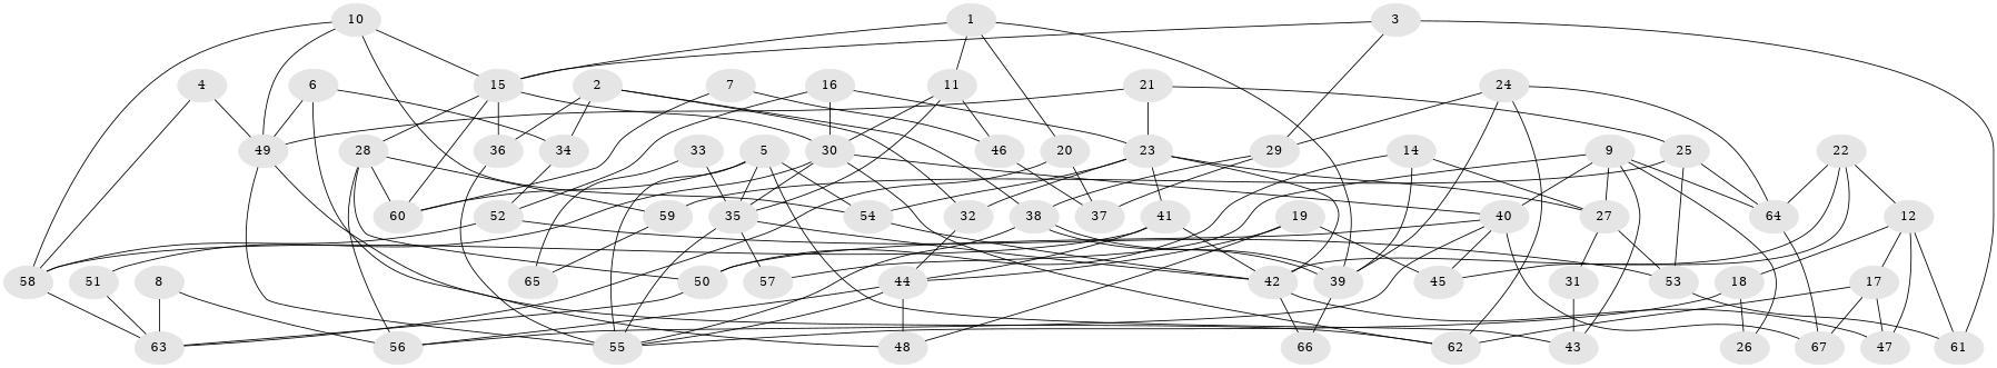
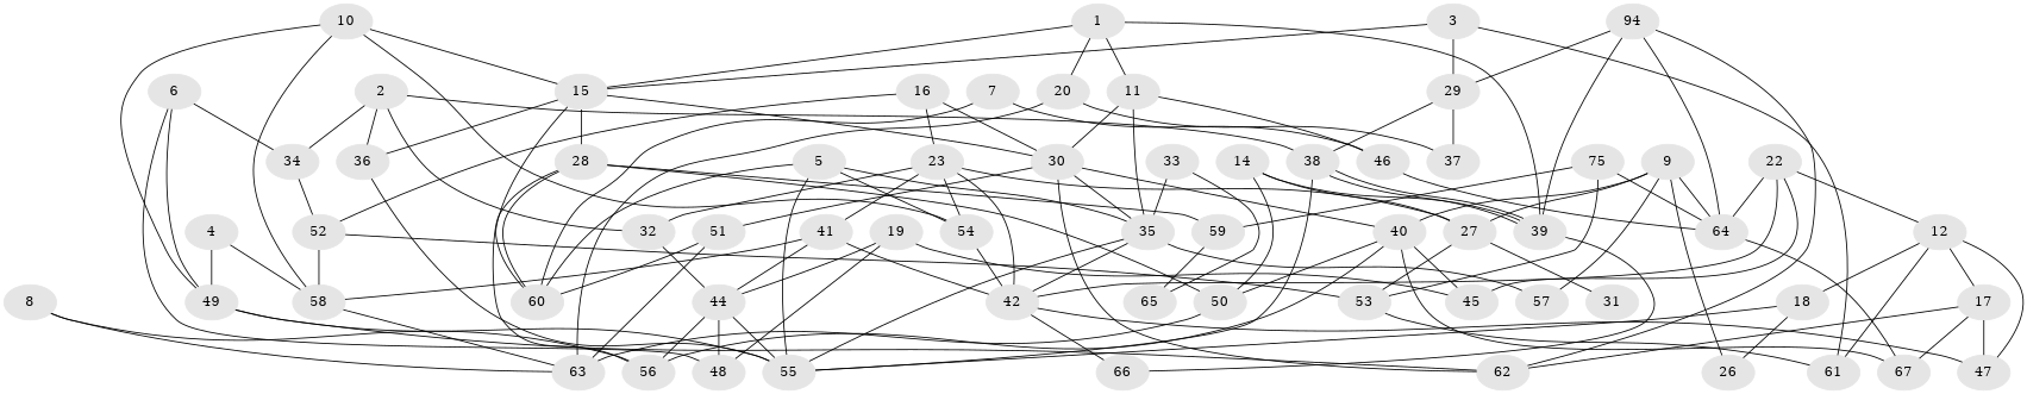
  graph {
    node [color=gray90 style=filled]
    1
    11
    15
    20
    39
    35
    46
    30
    36
    60
    28
    63
    37
    66
    2
    32
    34
    38
    44
    52
    55
    3
    29
    61
    4
    49
    58
    62
    5
-   43
    54
    57
    42
    6
    48
    7
    64
    8
    56
    9
    26
    27
    40
    53
    31
    50
    67
    45
    10
    51
    12
    17
    18
    47
    33
    65
    14
    59
    16
    23
    41
    19
-   21
-   25
+   25 [label=75]
    22
-   24
+   24 [label=94]
    1 -- 11
    1 -- 15
    1 -- 20
    1 -- 39
    11 -- 35
    11 -- 46
    11 -- 30
    15 -- 30
    15 -- 36
    15 -- 60
    15 -- 28
    20 -- 63
    20 -- 37
    39 -- 66
    35 -- 55
    35 -- 57
    35 -- 42
-   46 -- 37
+   46 -- 64
    30 -- 35
    30 -- 62
    30 -- 40
    30 -- 51
    36 -- 55
    28 -- 60
    28 -- 56
    28 -- 50
    28 -- 59
    2 -- 36
    2 -- 32
    2 -- 34
    2 -- 38
    32 -- 44
    34 -- 52
    38 -- 39
    38 -- 39
    38 -- 55
    44 -- 55
    44 -- 48
    44 -- 56
    52 -- 58
    52 -- 53
    3 -- 15
    3 -- 29
    3 -- 61
    29 -- 37
    29 -- 38
    4 -- 49
    4 -- 58
    49 -- 55
    49 -- 62
    58 -- 63
    5 -- 35
    5 -- 60
    5 -- 55
-   5 -- 43
    5 -- 54
    54 -- 42
    42 -- 66
    42 -- 47
    6 -- 34
    6 -- 49
    6 -- 48
    7 -- 46
    7 -- 60
    64 -- 67
    8 -- 63
    8 -- 56
-   9 -- 43
    9 -- 57
    9 -- 64
    9 -- 26
    9 -- 27
    9 -- 40
    27 -- 53
    27 -- 31
    40 -- 56
    40 -- 50
    40 -- 67
    40 -- 45
    53 -- 61
-   31 -- 43
    50 -- 63
    10 -- 15
    10 -- 49
    10 -- 58
    10 -- 54
+   51 -- 60
    51 -- 63
    12 -- 61
    12 -- 17
    12 -- 18
    12 -- 47
    17 -- 62
    17 -- 67
    17 -- 47
    18 -- 55
    18 -- 26
    33 -- 35
    33 -- 65
    14 -- 39
    14 -- 27
    14 -- 50
    59 -- 65
    16 -- 30
    16 -- 52
    16 -- 23
    23 -- 32
    23 -- 54
    23 -- 42
    23 -- 27
    23 -- 41
    41 -- 44
    41 -- 58
    41 -- 42
    19 -- 44
    19 -- 48
    19 -- 45
-   21 -- 49
-   21 -- 23
-   21 -- 25
    25 -- 64
    25 -- 53
    25 -- 59
    22 -- 42
    22 -- 64
    22 -- 45
    22 -- 12
    24 -- 39
    24 -- 29
    24 -- 62
    24 -- 64
  }
